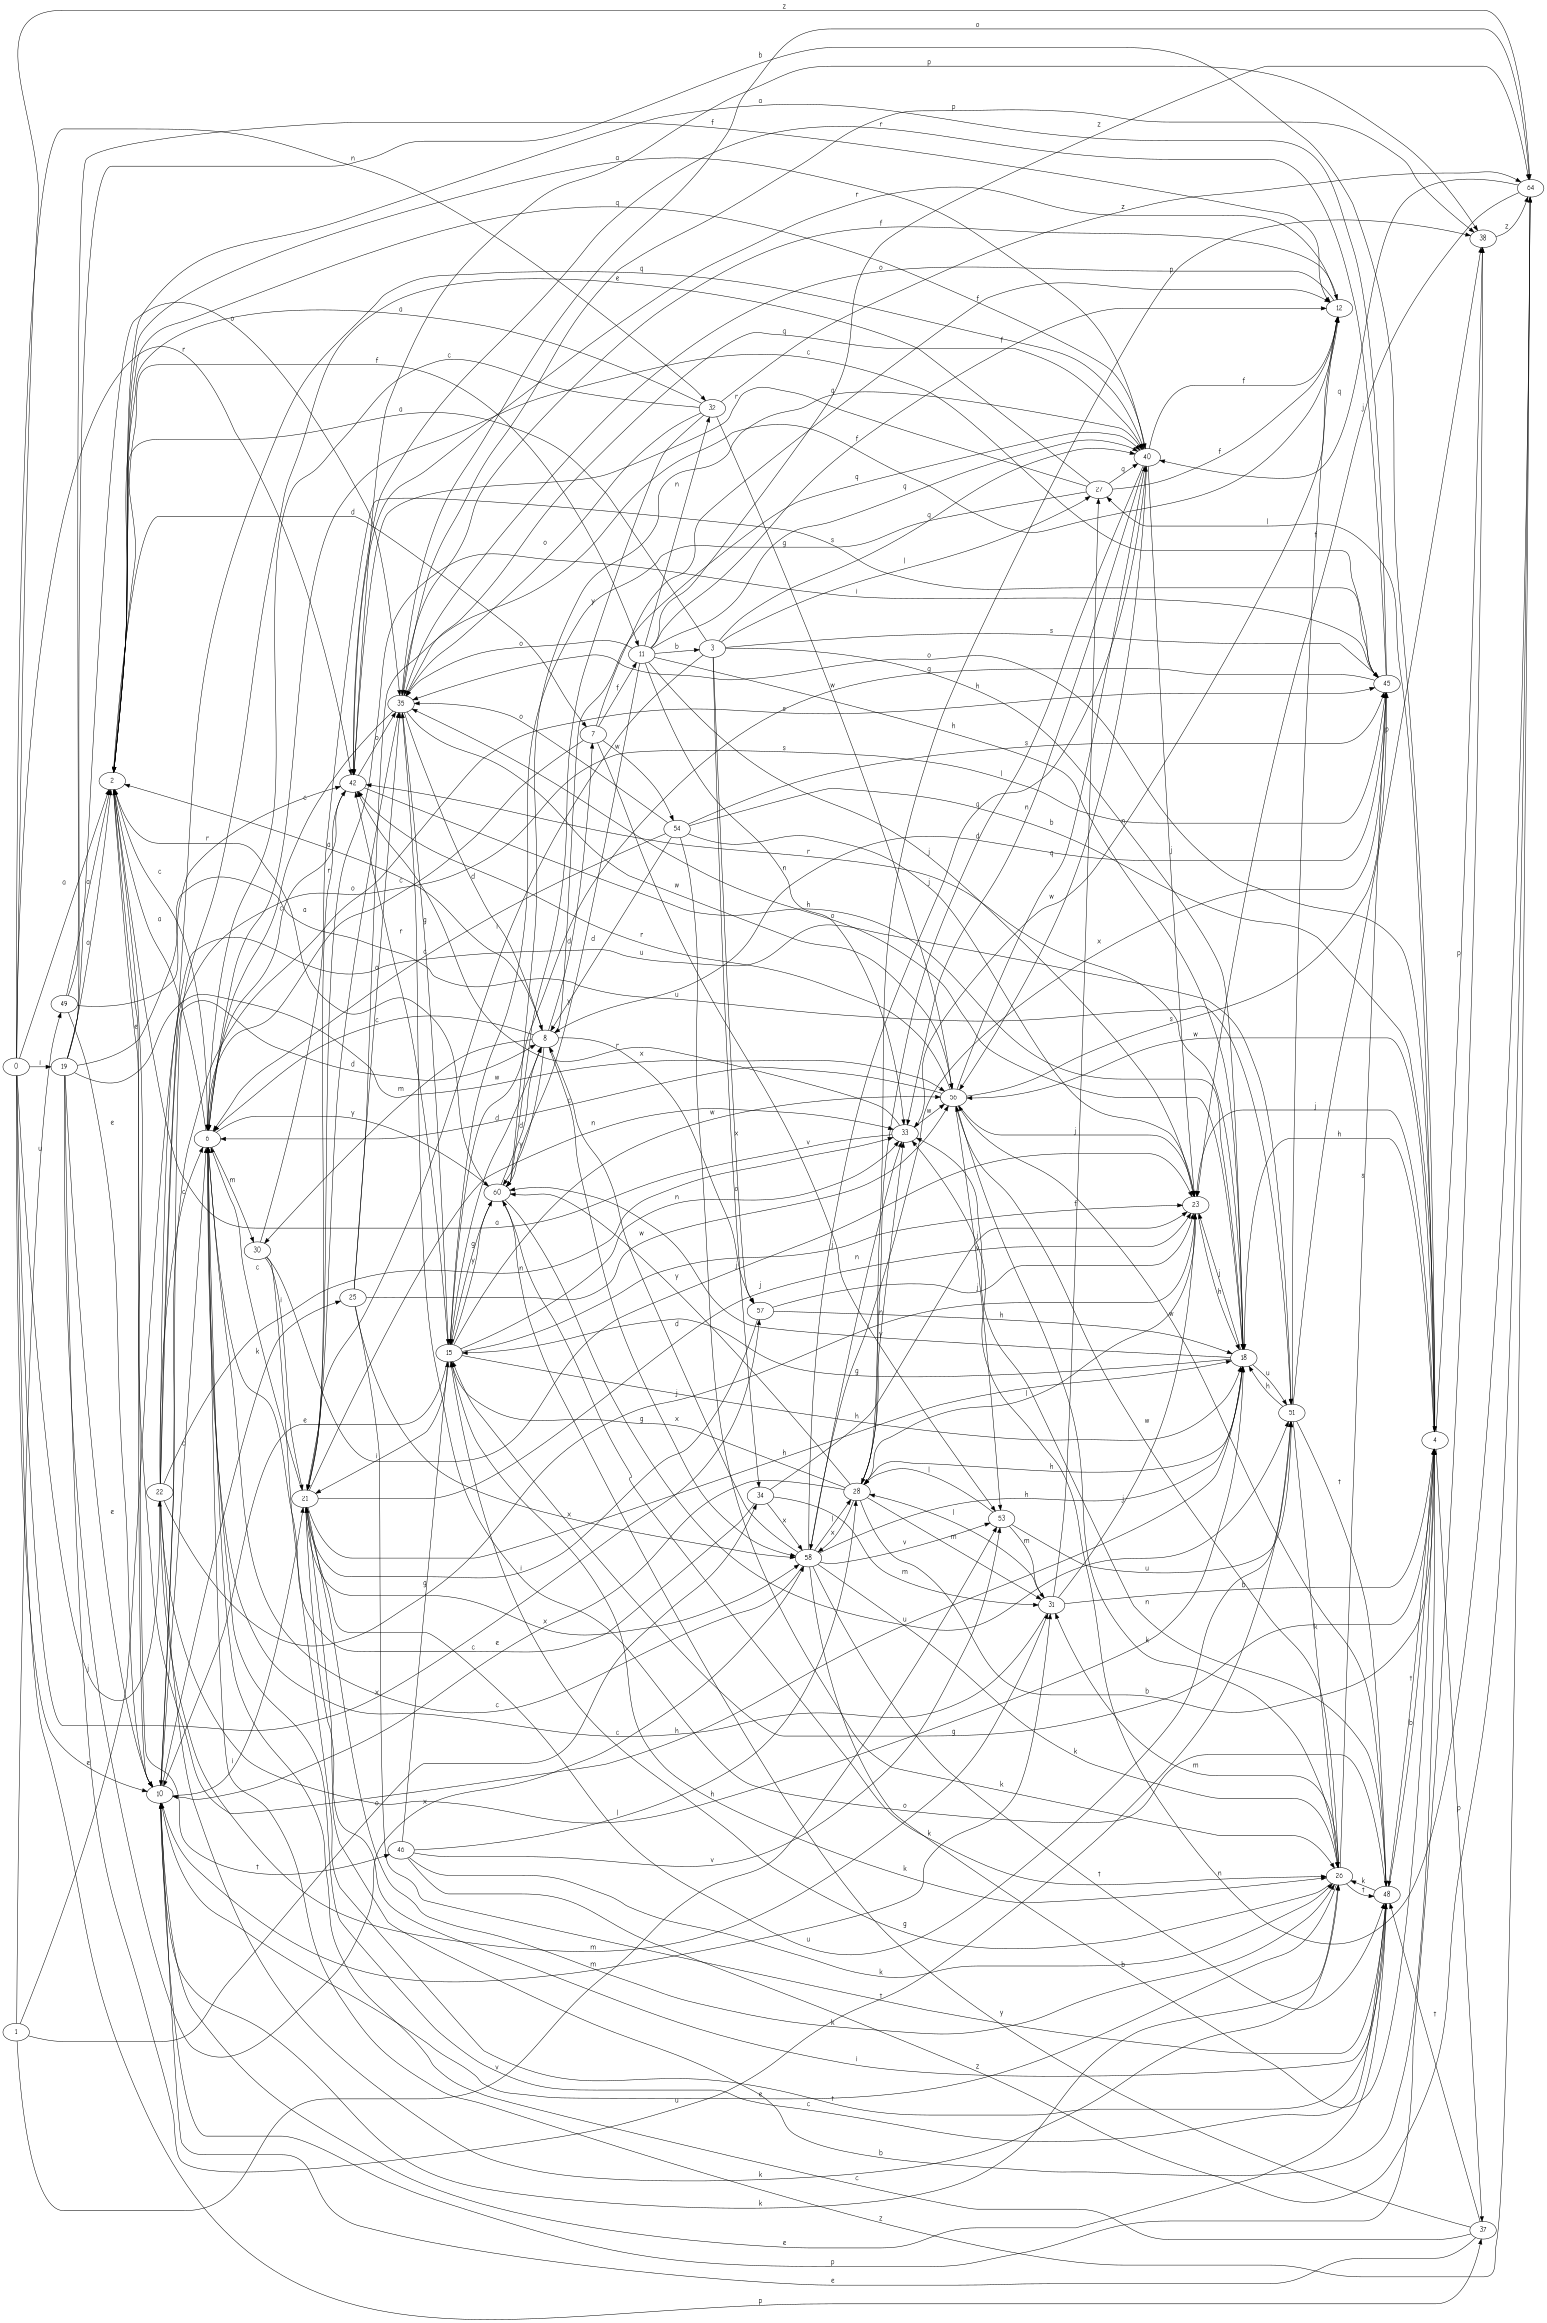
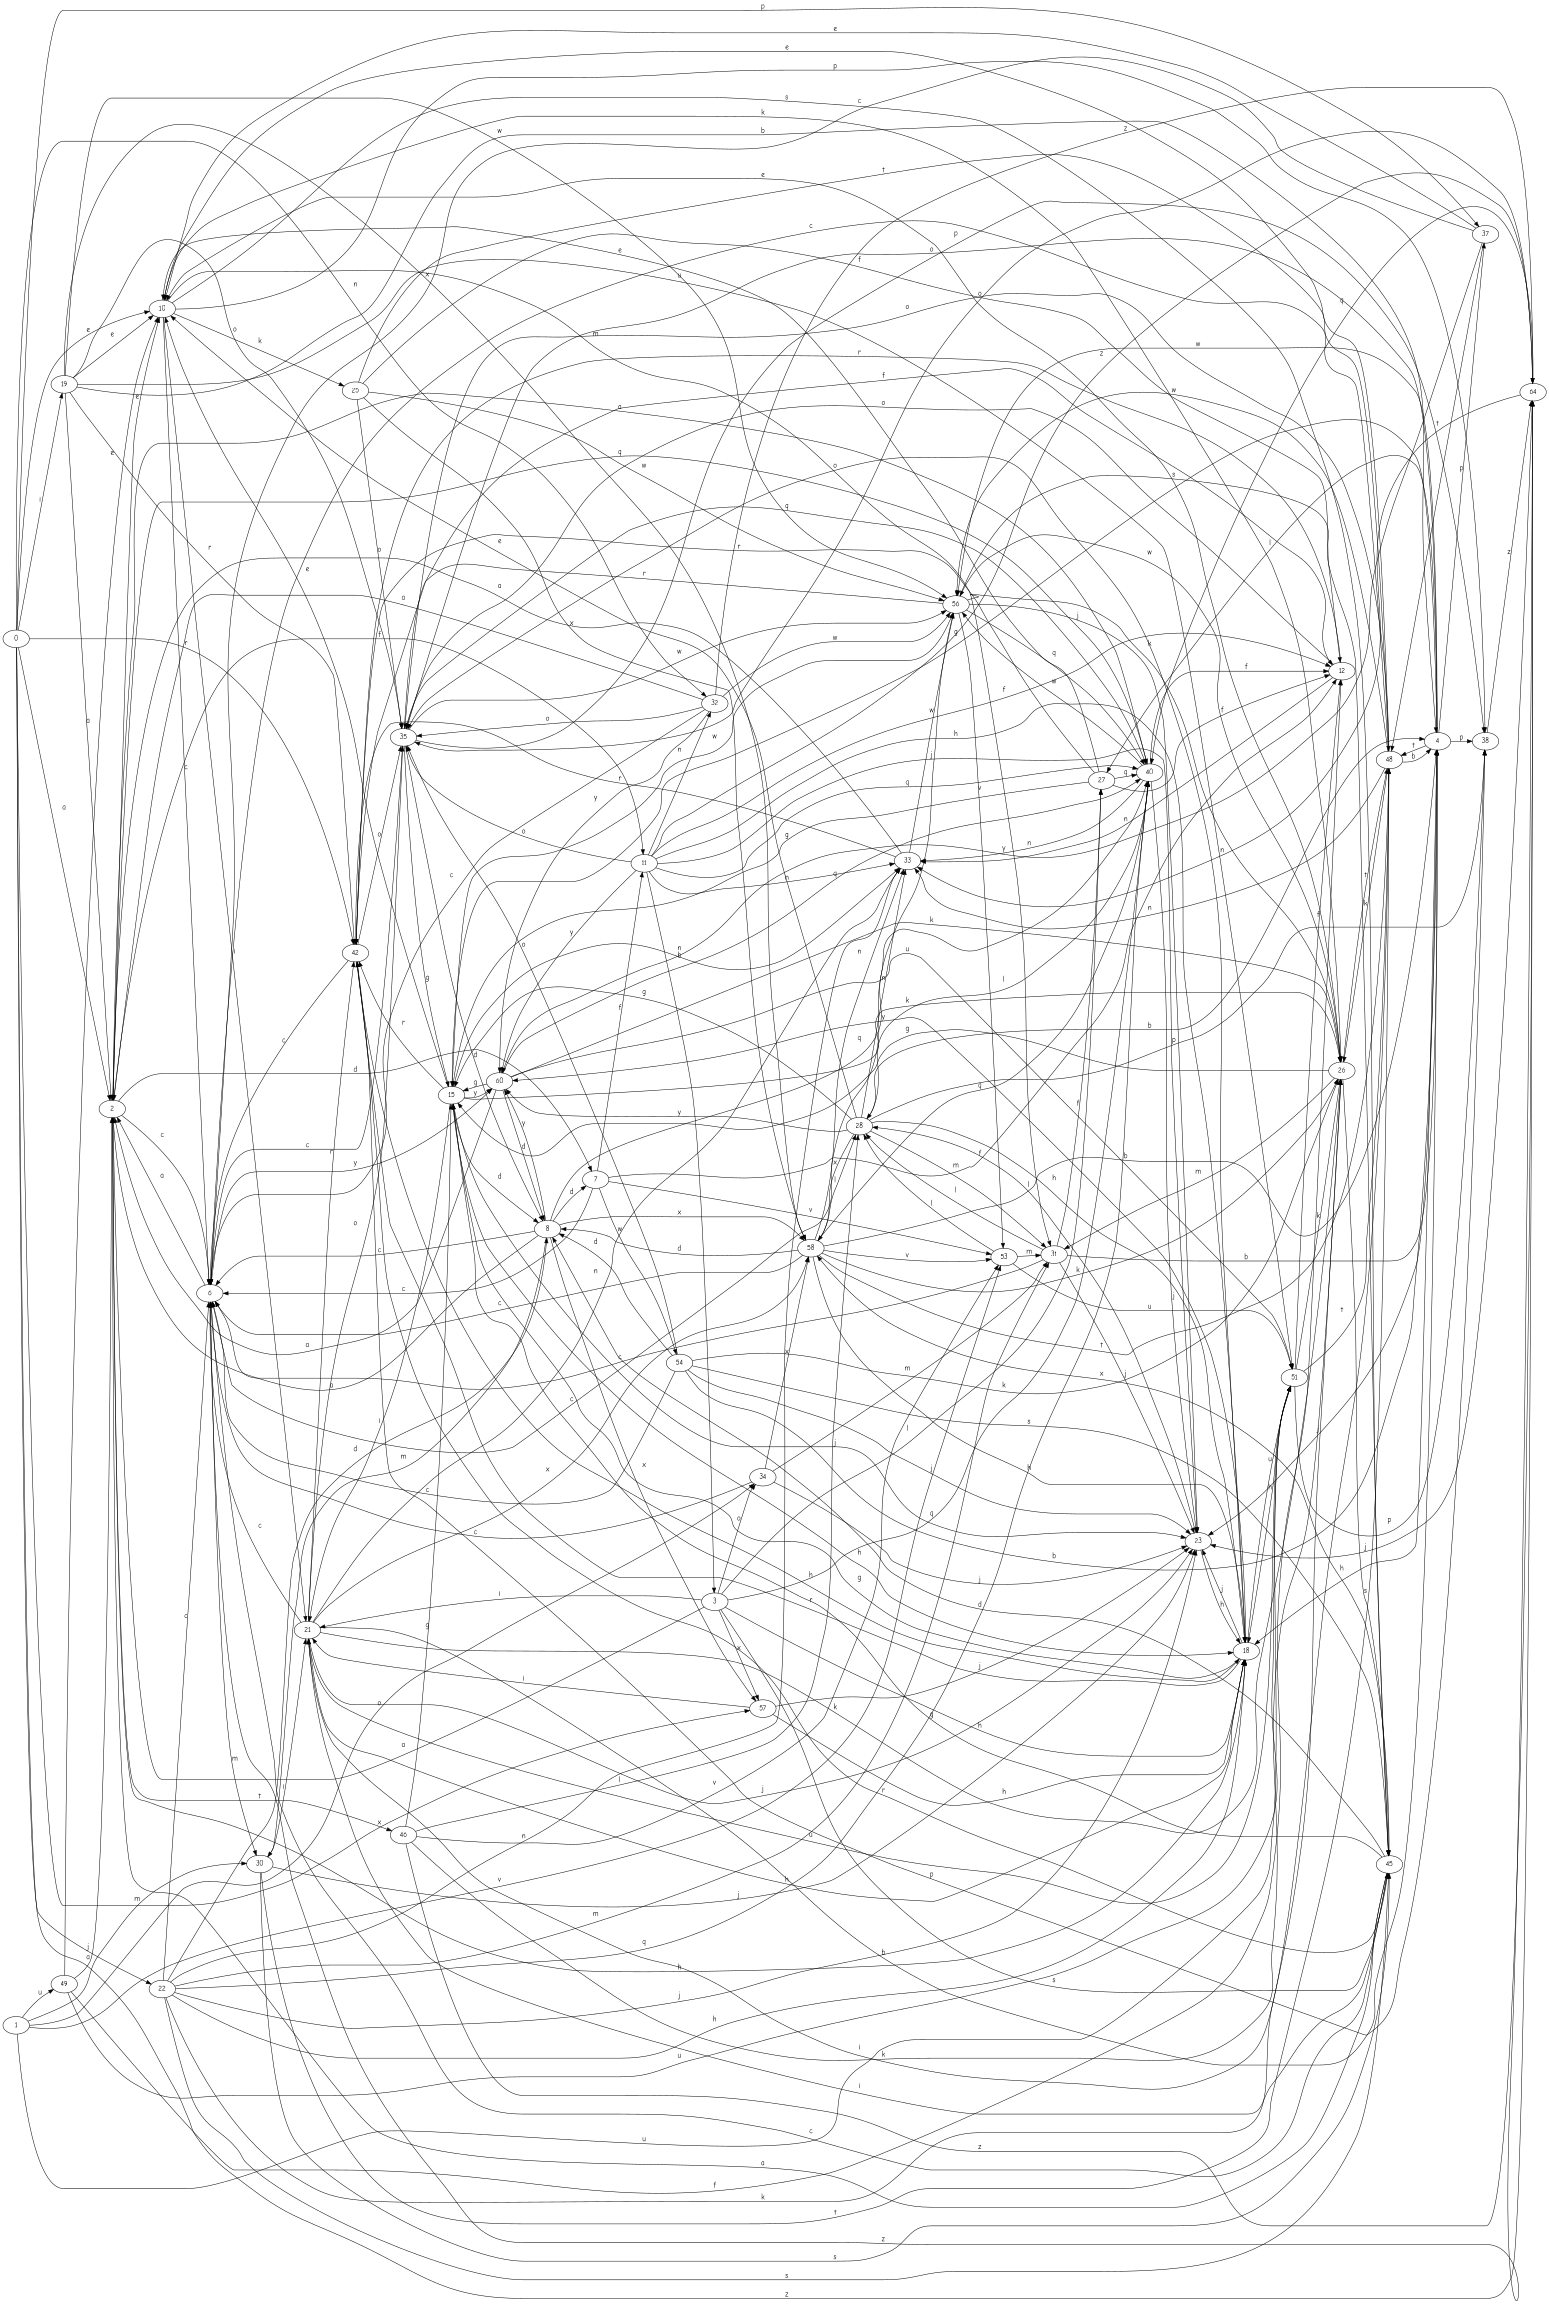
  strict digraph {
    fontname="Comic Neue"
    rankdir=LR
    node [fontname="Comic Neue"]
    edge [fontname="Comic Neue"]
    0
    2
    10
    19
    22
    32
    37
    42
    57
    64
    6
    7
    11
    18
    40
    46
    21
    45
    38
    25
    26
    31
    51
    4
    35
    58
    56
    23
    8
    33
    60
    48
    1
    30
    34
    49
    53
    12
    28
    54
    3
    15
    27
    0 -> 2 [label=a]
    0 -> 10 [label=e]
    0 -> 19 [label=i]
    0 -> 22 [label=j]
    0 -> 32 [label=n]
    0 -> 37 [label=p]
    0 -> 42 [label=r]
    0 -> 57 [label=x]
    0 -> 64 [label=z]
    2 -> 10 [label=e]
    2 -> 6 [label=c]
    2 -> 7 [label=d]
    2 -> 11 [label=f]
    2 -> 18 [label=h]
    2 -> 40 [label=q]
    2 -> 46 [label=t]
    10 -> 6 [label=c]
    10 -> 21 [label=i]
    10 -> 45 [label=s]
    10 -> 38 [label=p]
    10 -> 25 [label=k]
    10 -> 26 [label=k]
    10 -> 31 [label=m]
    19 -> 2 [label=a]
    19 -> 10 [label=e]
    19 -> 42 [label=r]
    19 -> 51 [label=u]
    19 -> 4 [label=b]
    19 -> 35 [label=o]
    19 -> 58 [label=x]
    19 -> 56 [label=w]
    22 -> 6 [label=c]
    22 -> 18 [label=h]
    22 -> 40 [label=q]
    22 -> 45 [label=s]
    22 -> 26 [label=k]
    22 -> 31 [label=m]
    22 -> 23 [label=j]
    22 -> 8 [label=d]
    22 -> 33 [label=n]
    32 -> 2 [label=a]
    32 -> 64 [label=z]
    32 -> 6 [label=c]
    32 -> 35 [label=o]
    32 -> 56 [label=w]
    32 -> 60 [label=y]
    37 -> 10 [label=e]
    37 -> 6 [label=c]
    37 -> 60 [label=y]
    37 -> 48 [label=t]
    42 -> 6 [label=c]
    42 -> 18 [label=h]
    42 -> 38 [label=p]
    42 -> 35 [label=o]
    57 -> 18 [label=h]
    57 -> 21 [label=i]
    57 -> 23 [label=j]
    64 -> 40 [label=q]
    64 -> 35 [label=o]
    64 -> 23 [label=j]
    64 -> 33 [label=n]
    6 -> 2 [label=a]
    6 -> 64 [label=z]
    6 -> 60 [label=y]
    6 -> 30 [label=m]
    7 -> 6 [label=c]
    7 -> 11 [label=f]
    7 -> 53 [label=v]
    7 -> 12 [label=f]
    7 -> 54 [label=w]
    11 -> 32 [label=n]
    11 -> 64 [label=z]
    11 -> 18 [label=h]
    11 -> 40 [label=q]
    11 -> 35 [label=o]
    11 -> 23 [label=j]
    11 -> 33 [label=n]
    11 -> 60 [label=y]
    11 -> 12 [label=f]
    11 -> 3 [label=b]
    18 -> 42 [label=r]
    18 -> 51 [label=u]
    18 -> 35 [label=o]
    18 -> 23 [label=j]
    18 -> 60 [label=y]
    18 -> 15 [label=g]
    40 -> 2 [label=a]
    40 -> 56 [label=w]
    40 -> 23 [label=j]
    40 -> 33 [label=n]
    40 -> 12 [label=f]
    40 -> 28 [label=l]
    46 -> 64 [label=z]
    46 -> 26 [label=k]
    46 -> 53 [label=v]
    46 -> 28 [label=l]
    46 -> 15 [label=g]
    21 -> 42 [label=r]
    21 -> 6 [label=c]
    21 -> 18 [label=h]
    21 -> 26 [label=k]
    21 -> 51 [label=u]
    21 -> 4 [label=b]
    21 -> 35 [label=o]
    21 -> 58 [label=x]
    21 -> 23 [label=j]
    21 -> 33 [label=n]
    45 -> 2 [label=a]
    45 -> 42 [label=r]
    45 -> 6 [label=c]
    45 -> 21 [label=i]
    45 -> 58 [label=x]
    45 -> 8 [label=d]
    45 -> 15 [label=g]
    38 -> 64 [label=z]
    25 -> 35 [label=o]
    25 -> 58 [label=x]
    25 -> 56 [label=w]
    25 -> 48 [label=t]
    25 -> 12 [label=f]
    26 -> 10 [label=e]
    26 -> 45 [label=s]
    26 -> 31 [label=m]
    26 -> 56 [label=w]
    26 -> 48 [label=t]
    26 -> 15 [label=g]
    31 -> 6 [label=c]
    31 -> 4 [label=b]
    31 -> 23 [label=j]
    31 -> 28 [label=l]
    31 -> 27 [label=f]
    51 -> 18 [label=h]
    51 -> 38 [label=p]
    51 -> 26 [label=k]
    51 -> 48 [label=t]
    51 -> 12 [label=f]
    4 -> 37 [label=p]
    4 -> 18 [label=h]
    4 -> 38 [label=p]
    4 -> 35 [label=o]
    4 -> 56 [label=w]
    4 -> 23 [label=j]
    4 -> 48 [label=t]
    4 -> 15 [label=g]
    4 -> 27 [label=l]
    35 -> 6 [label=c]
    35 -> 40 [label=q]
    35 -> 38 [label=p]
    35 -> 56 [label=w]
    35 -> 8 [label=d]
    35 -> 12 [label=f]
    35 -> 15 [label=g]
    58 -> 6 [label=c]
    58 -> 18 [label=h]
    58 -> 40 [label=q]
    58 -> 26 [label=k]
    58 -> 4 [label=b]
    58 -> 8 [label=d]
    58 -> 33 [label=n]
    58 -> 48 [label=t]
    58 -> 53 [label=v]
    58 -> 28 [label=l]
    56 -> 42 [label=r]
    56 -> 6 [label=c]
    56 -> 40 [label=q]
    56 -> 45 [label=s]
    56 -> 26 [label=k]
    56 -> 23 [label=j]
    56 -> 53 [label=v]
    23 -> 18 [label=h]
    23 -> 28 [label=l]
    8 -> 2 [label=a]
    8 -> 57 [label=x]
    8 -> 6 [label=c]
    8 -> 7 [label=d]
    8 -> 40 [label=q]
    8 -> 58 [label=x]
    8 -> 60 [label=y]
    8 -> 30 [label=m]
    33 -> 2 [label=a]
    33 -> 42 [label=r]
    33 -> 56 [label=w]
    60 -> 2 [label=a]
    60 -> 40 [label=q]
    60 -> 26 [label=k]
    60 -> 51 [label=u]
    60 -> 8 [label=d]
    60 -> 15 [label=g]
    48 -> 10 [label=e]
    48 -> 6 [label=c]
    48 -> 21 [label=i]
    48 -> 26 [label=k]
    48 -> 4 [label=b]
    48 -> 35 [label=o]
    48 -> 56 [label=w]
    48 -> 33 [label=n]
    1 -> 51 [label=u]
+   1 -> 30 [label=m]
    1 -> 34 [label=o]
    1 -> 49 [label=u]
    1 -> 53 [label=v]
    30 -> 21 [label=i]
    30 -> 45 [label=s]
    30 -> 23 [label=j]
    30 -> 48 [label=t]
    34 -> 6 [label=c]
    34 -> 31 [label=m]
    34 -> 58 [label=x]
    34 -> 23 [label=j]
    49 -> 2 [label=a]
    49 -> 10 [label=e]
    49 -> 51 [label=u]
    49 -> 12 [label=f]
    53 -> 31 [label=m]
    53 -> 51 [label=u]
    53 -> 28 [label=l]
    12 -> 42 [label=r]
    12 -> 35 [label=o]
    12 -> 33 [label=n]
    28 -> 10 [label=e]
    28 -> 18 [label=h]
    28 -> 38 [label=p]
    28 -> 31 [label=m]
    28 -> 4 [label=b]
    28 -> 58 [label=x]
    28 -> 33 [label=n]
    28 -> 60 [label=y]
    28 -> 15 [label=g]
    54 -> 6 [label=c]
    54 -> 45 [label=s]
    54 -> 26 [label=k]
    54 -> 4 [label=b]
    54 -> 35 [label=o]
    54 -> 23 [label=j]
    54 -> 8 [label=d]
    3 -> 2 [label=a]
    3 -> 57 [label=x]
    3 -> 18 [label=h]
    3 -> 40 [label=q]
    3 -> 21 [label=i]
    3 -> 45 [label=s]
    3 -> 34 [label=o]
    3 -> 27 [label=l]
    15 -> 10 [label=e]
    15 -> 42 [label=r]
    15 -> 18 [label=h]
    15 -> 21 [label=i]
    15 -> 26 [label=k]
    15 -> 56 [label=w]
    15 -> 23 [label=j]
    15 -> 8 [label=d]
    15 -> 33 [label=n]
    15 -> 60 [label=y]
    27 -> 10 [label=e]
    27 -> 42 [label=r]
    27 -> 40 [label=q]
    27 -> 12 [label=f]
    27 -> 15 [label=g]
  }
